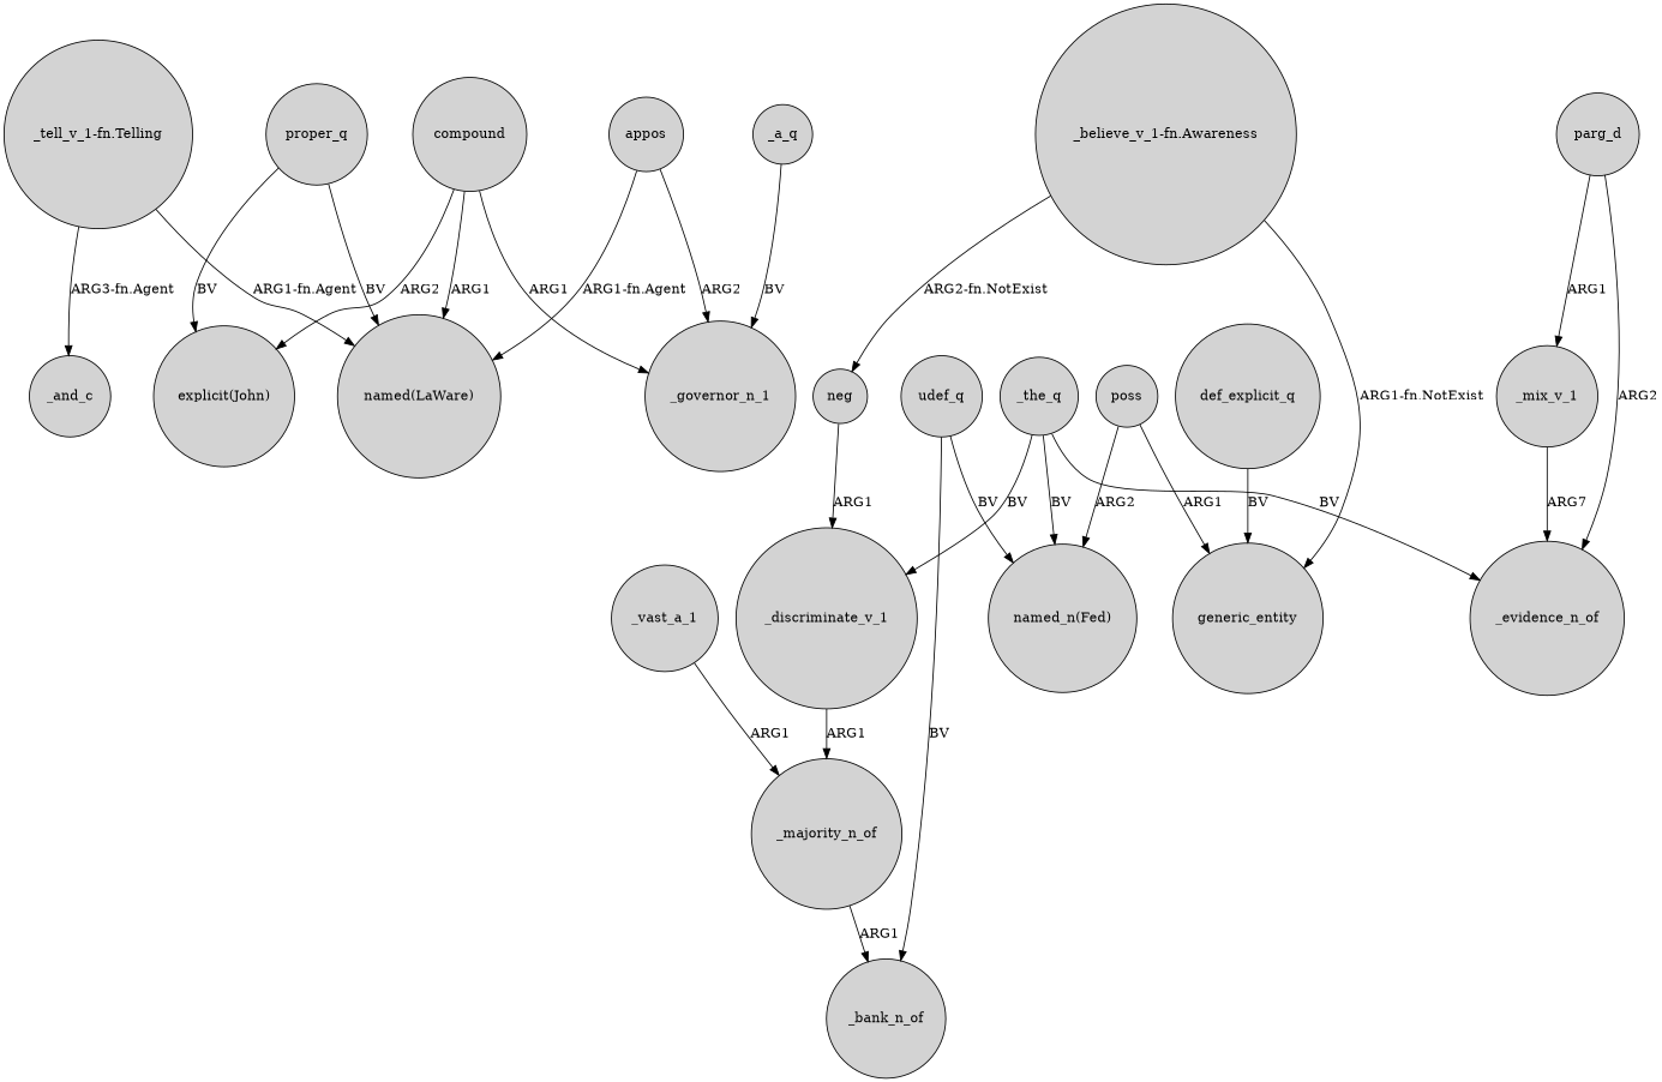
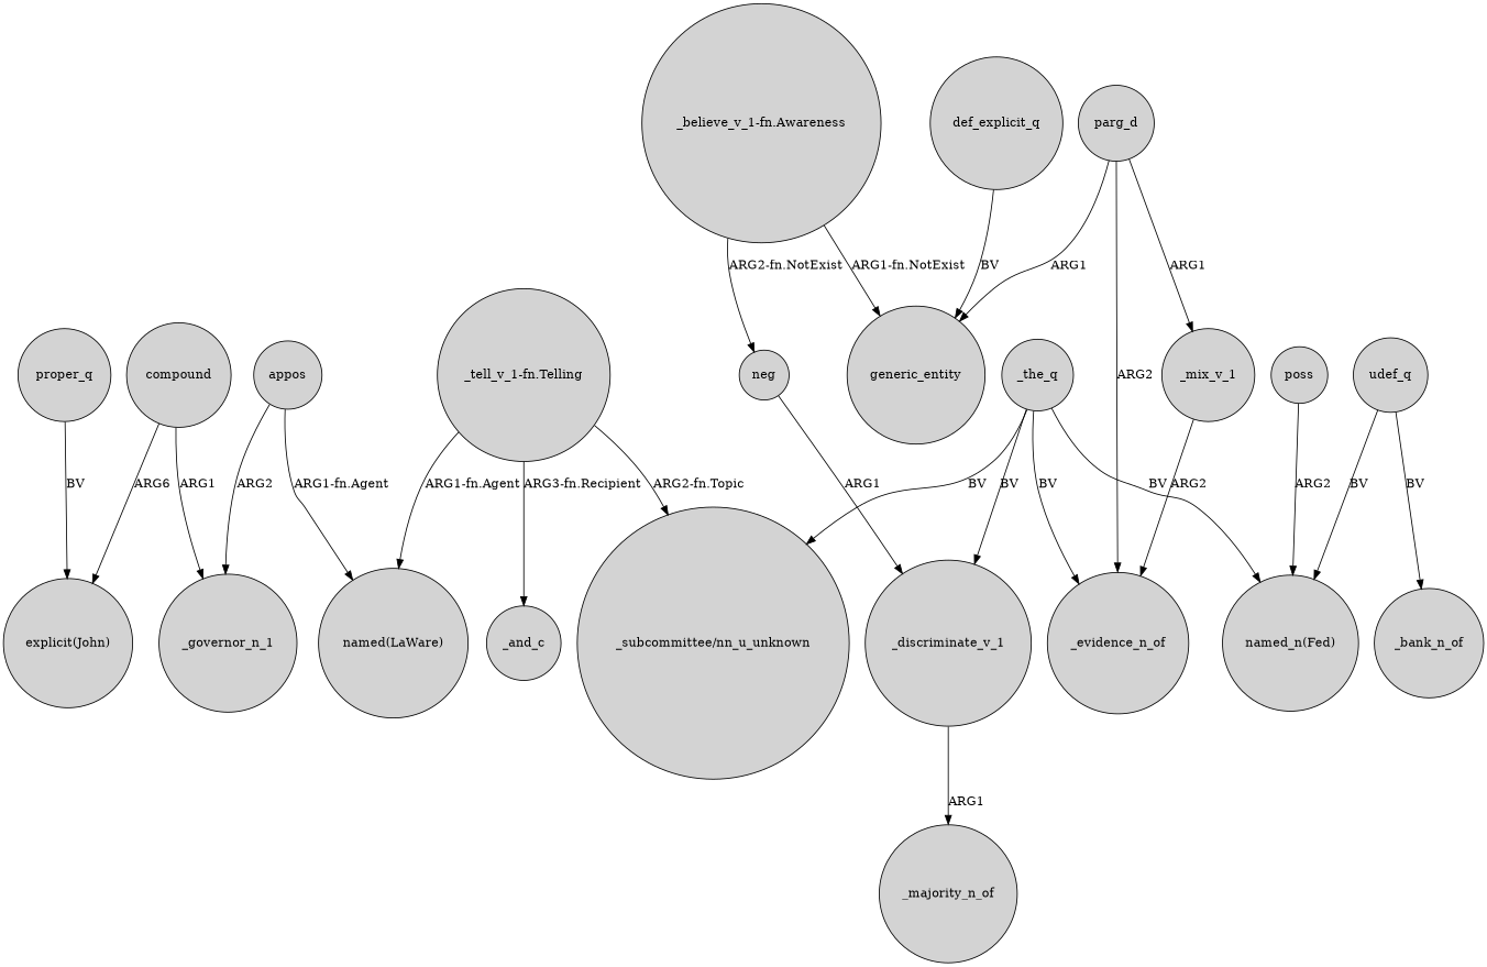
  digraph {
    node [shape=circle style=filled]
    n1 [label="explicit(John)"]
    compound
    "named(LaWare)"
    _governor_n_1
    "_tell_v_1-fn.Telling"
+   "_subcommittee/nn_u_unknown"
    _and_c
    _discriminate_v_1
    _majority_n_of
    _bank_n_of
    _the_q
    "named_n(Fed)"
    _evidence_n_of
    poss
    generic_entity
    def_explicit_q
    "_believe_v_1-fn.Awareness"
    neg
-   _vast_a_1
    _mix_v_1
    proper_q
-   _a_q
    appos
    udef_q
    parg_d
-   compound -> n1 [label=ARG2]
-   compound -> "named(LaWare)" [label=ARG1]
+   compound -> n1 [label=ARG6]
    compound -> _governor_n_1 [label=ARG1]
    "_tell_v_1-fn.Telling" -> "named(LaWare)" [label="ARG1-fn.Agent"]
-   "_tell_v_1-fn.Telling" -> _and_c [label="ARG3-fn.Agent"]
+   "_tell_v_1-fn.Telling" -> "_subcommittee/nn_u_unknown" [label="ARG2-fn.Topic"]
+   "_tell_v_1-fn.Telling" -> _and_c [label="ARG3-fn.Recipient"]
    _discriminate_v_1 -> _majority_n_of [label=ARG1]
-   _majority_n_of -> _bank_n_of [label=ARG1]
+   _the_q -> "_subcommittee/nn_u_unknown" [label=BV]
    _the_q -> _discriminate_v_1 [label=BV]
    _the_q -> "named_n(Fed)" [label=BV]
    _the_q -> _evidence_n_of [label=BV]
    poss -> "named_n(Fed)" [label=ARG2]
-   poss -> generic_entity [label=ARG1]
+   parg_d -> generic_entity [label=ARG1]
    def_explicit_q -> generic_entity [label=BV]
    "_believe_v_1-fn.Awareness" -> generic_entity [label="ARG1-fn.NotExist"]
    "_believe_v_1-fn.Awareness" -> neg [label="ARG2-fn.NotExist"]
    neg -> _discriminate_v_1 [label=ARG1]
-   _vast_a_1 -> _majority_n_of [label=ARG1]
-   _mix_v_1 -> _evidence_n_of [label=ARG7]
+   _mix_v_1 -> _evidence_n_of [label=ARG2]
    proper_q -> n1 [label=BV]
-   proper_q -> "named(LaWare)" [label=BV]
-   _a_q -> _governor_n_1 [label=BV]
    appos -> "named(LaWare)" [label="ARG1-fn.Agent"]
    appos -> _governor_n_1 [label=ARG2]
    udef_q -> _bank_n_of [label=BV]
    udef_q -> "named_n(Fed)" [label=BV]
    parg_d -> _evidence_n_of [label=ARG2]
    parg_d -> _mix_v_1 [label=ARG1]
  }
